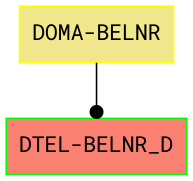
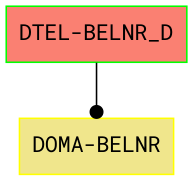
  digraph {
    fontname="Roboto Mono"
    node [shape=box style=filled fontname="Roboto Mono"]
    "DTEL-BELNR_D" [color=green fillcolor=salmon]
    "DOMA-BELNR" [color=yellow fillcolor=khaki]
-   "DOMA-BELNR" -> "DTEL-BELNR_D" [arrowhead=dot fontname="Roboto Mono"]
+   "DTEL-BELNR_D" -> "DOMA-BELNR" [arrowhead=dot fontname="Roboto Mono"]
  }
